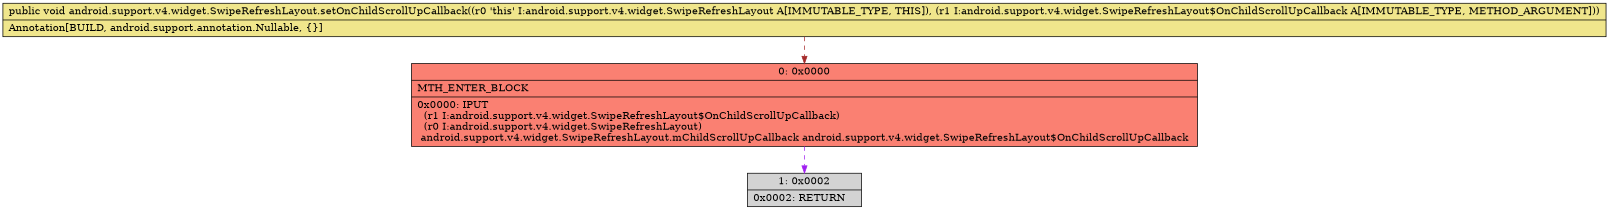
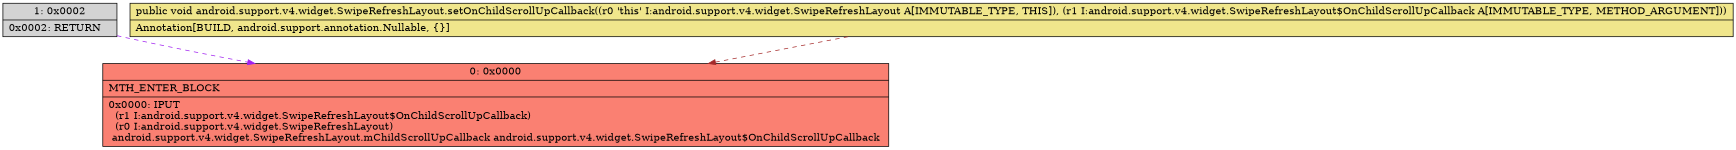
  digraph {
    node [shape=record style=filled]
    edge [style=dashed]
    n1 [label="{0\:\ 0x0000|MTH_ENTER_BLOCK\l|0x0000: IPUT  \l  (r1 I:android.support.v4.widget.SwipeRefreshLayout$OnChildScrollUpCallback)\l  (r0 I:android.support.v4.widget.SwipeRefreshLayout)\l android.support.v4.widget.SwipeRefreshLayout.mChildScrollUpCallback android.support.v4.widget.SwipeRefreshLayout$OnChildScrollUpCallback \l}" fillcolor=salmon]
    n2 [label="{1\:\ 0x0002|0x0002: RETURN   \l}" fillcolor=lightgrey]
    n3 [label="{public void android.support.v4.widget.SwipeRefreshLayout.setOnChildScrollUpCallback((r0 'this' I:android.support.v4.widget.SwipeRefreshLayout A[IMMUTABLE_TYPE, THIS]), (r1 I:android.support.v4.widget.SwipeRefreshLayout$OnChildScrollUpCallback A[IMMUTABLE_TYPE, METHOD_ARGUMENT]))  | Annotation[BUILD, android.support.annotation.Nullable, \{\}]\l}" fillcolor=khaki]
-   n1 -> n2 [color=purple]
+   n2 -> n1 [color=purple]
    n3 -> n1 [color=brown]
  }
